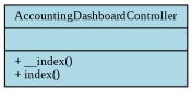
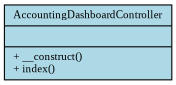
  digraph {
    fontname="Liberation Serif"
-   n1 [color=black fillcolor=lightblue fontcolor=black fontname="Liberation Serif" fontsize=10 height=0.2 label="{AccountingDashboardController\n||+ __index()\l+ index()\l}" shape=record style=filled width=0.4]
+   n1 [color=black fillcolor=lightblue fontcolor=black fontname="Liberation Serif" fontsize=10 height=0.2 label="{AccountingDashboardController\n||+ __construct()\l+ index()\l}" shape=record style=filled width=0.4]
  }
